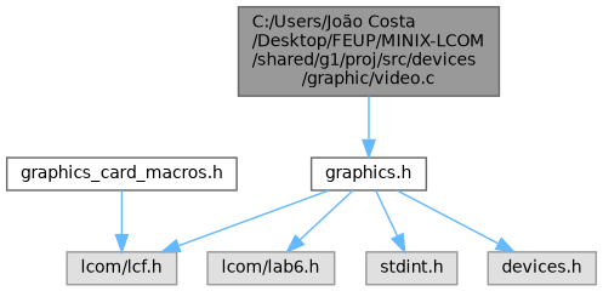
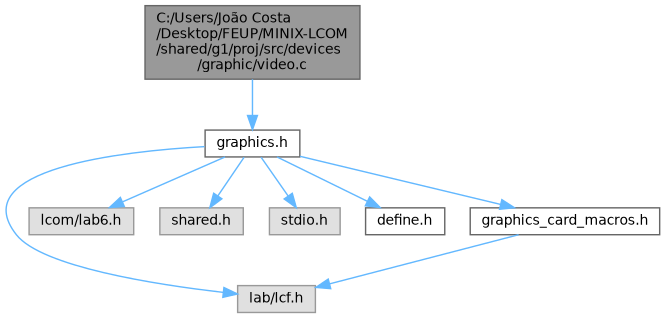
  digraph {
    node [color=grey60 fillcolor="#E0E0E0" fontname=Helvetica fontsize=10 shape=box style=filled]
    edge [color=steelblue1 fontname=Helvetica fontsize=10 labelfontname=Helvetica labelfontsize=10 style=solid]
    n1 [color=gray40 fillcolor=grey60 fontcolor=black height=0.2 label="C:/Users/João Costa\l/Desktop/FEUP/MINIX-LCOM\l/shared/g1/proj/src/devices\l/graphic/video.c" width=0.4]
    n2 [color=grey40 fillcolor=white height=0.2 label="graphics.h" width=0.4]
-   n3 [height=0.2 label="lcom/lcf.h" width=0.4]
+   n3 [height=0.2 label="lab/lcf.h" width=0.4]
    n4 [height=0.2 label="lcom/lab6.h" width=0.4]
-   n5 [height=0.2 label="stdint.h" width=0.4]
-   n6 [height=0.2 label="devices.h" width=0.4]
+   n5 [height=0.2 label="shared.h" width=0.4]
+   n6 [height=0.2 label="stdio.h" width=0.4]
+   n7 [color=grey40 fillcolor=white height=0.2 label="define.h" width=0.4]
    n8 [color=grey40 fillcolor=white height=0.2 label="graphics_card_macros.h" width=0.4]
    n1 -> n2
    n2 -> n3
    n2 -> n4
    n2 -> n5
    n2 -> n6
+   n2 -> n7
+   n2 -> n8
    n8 -> n3
  }
